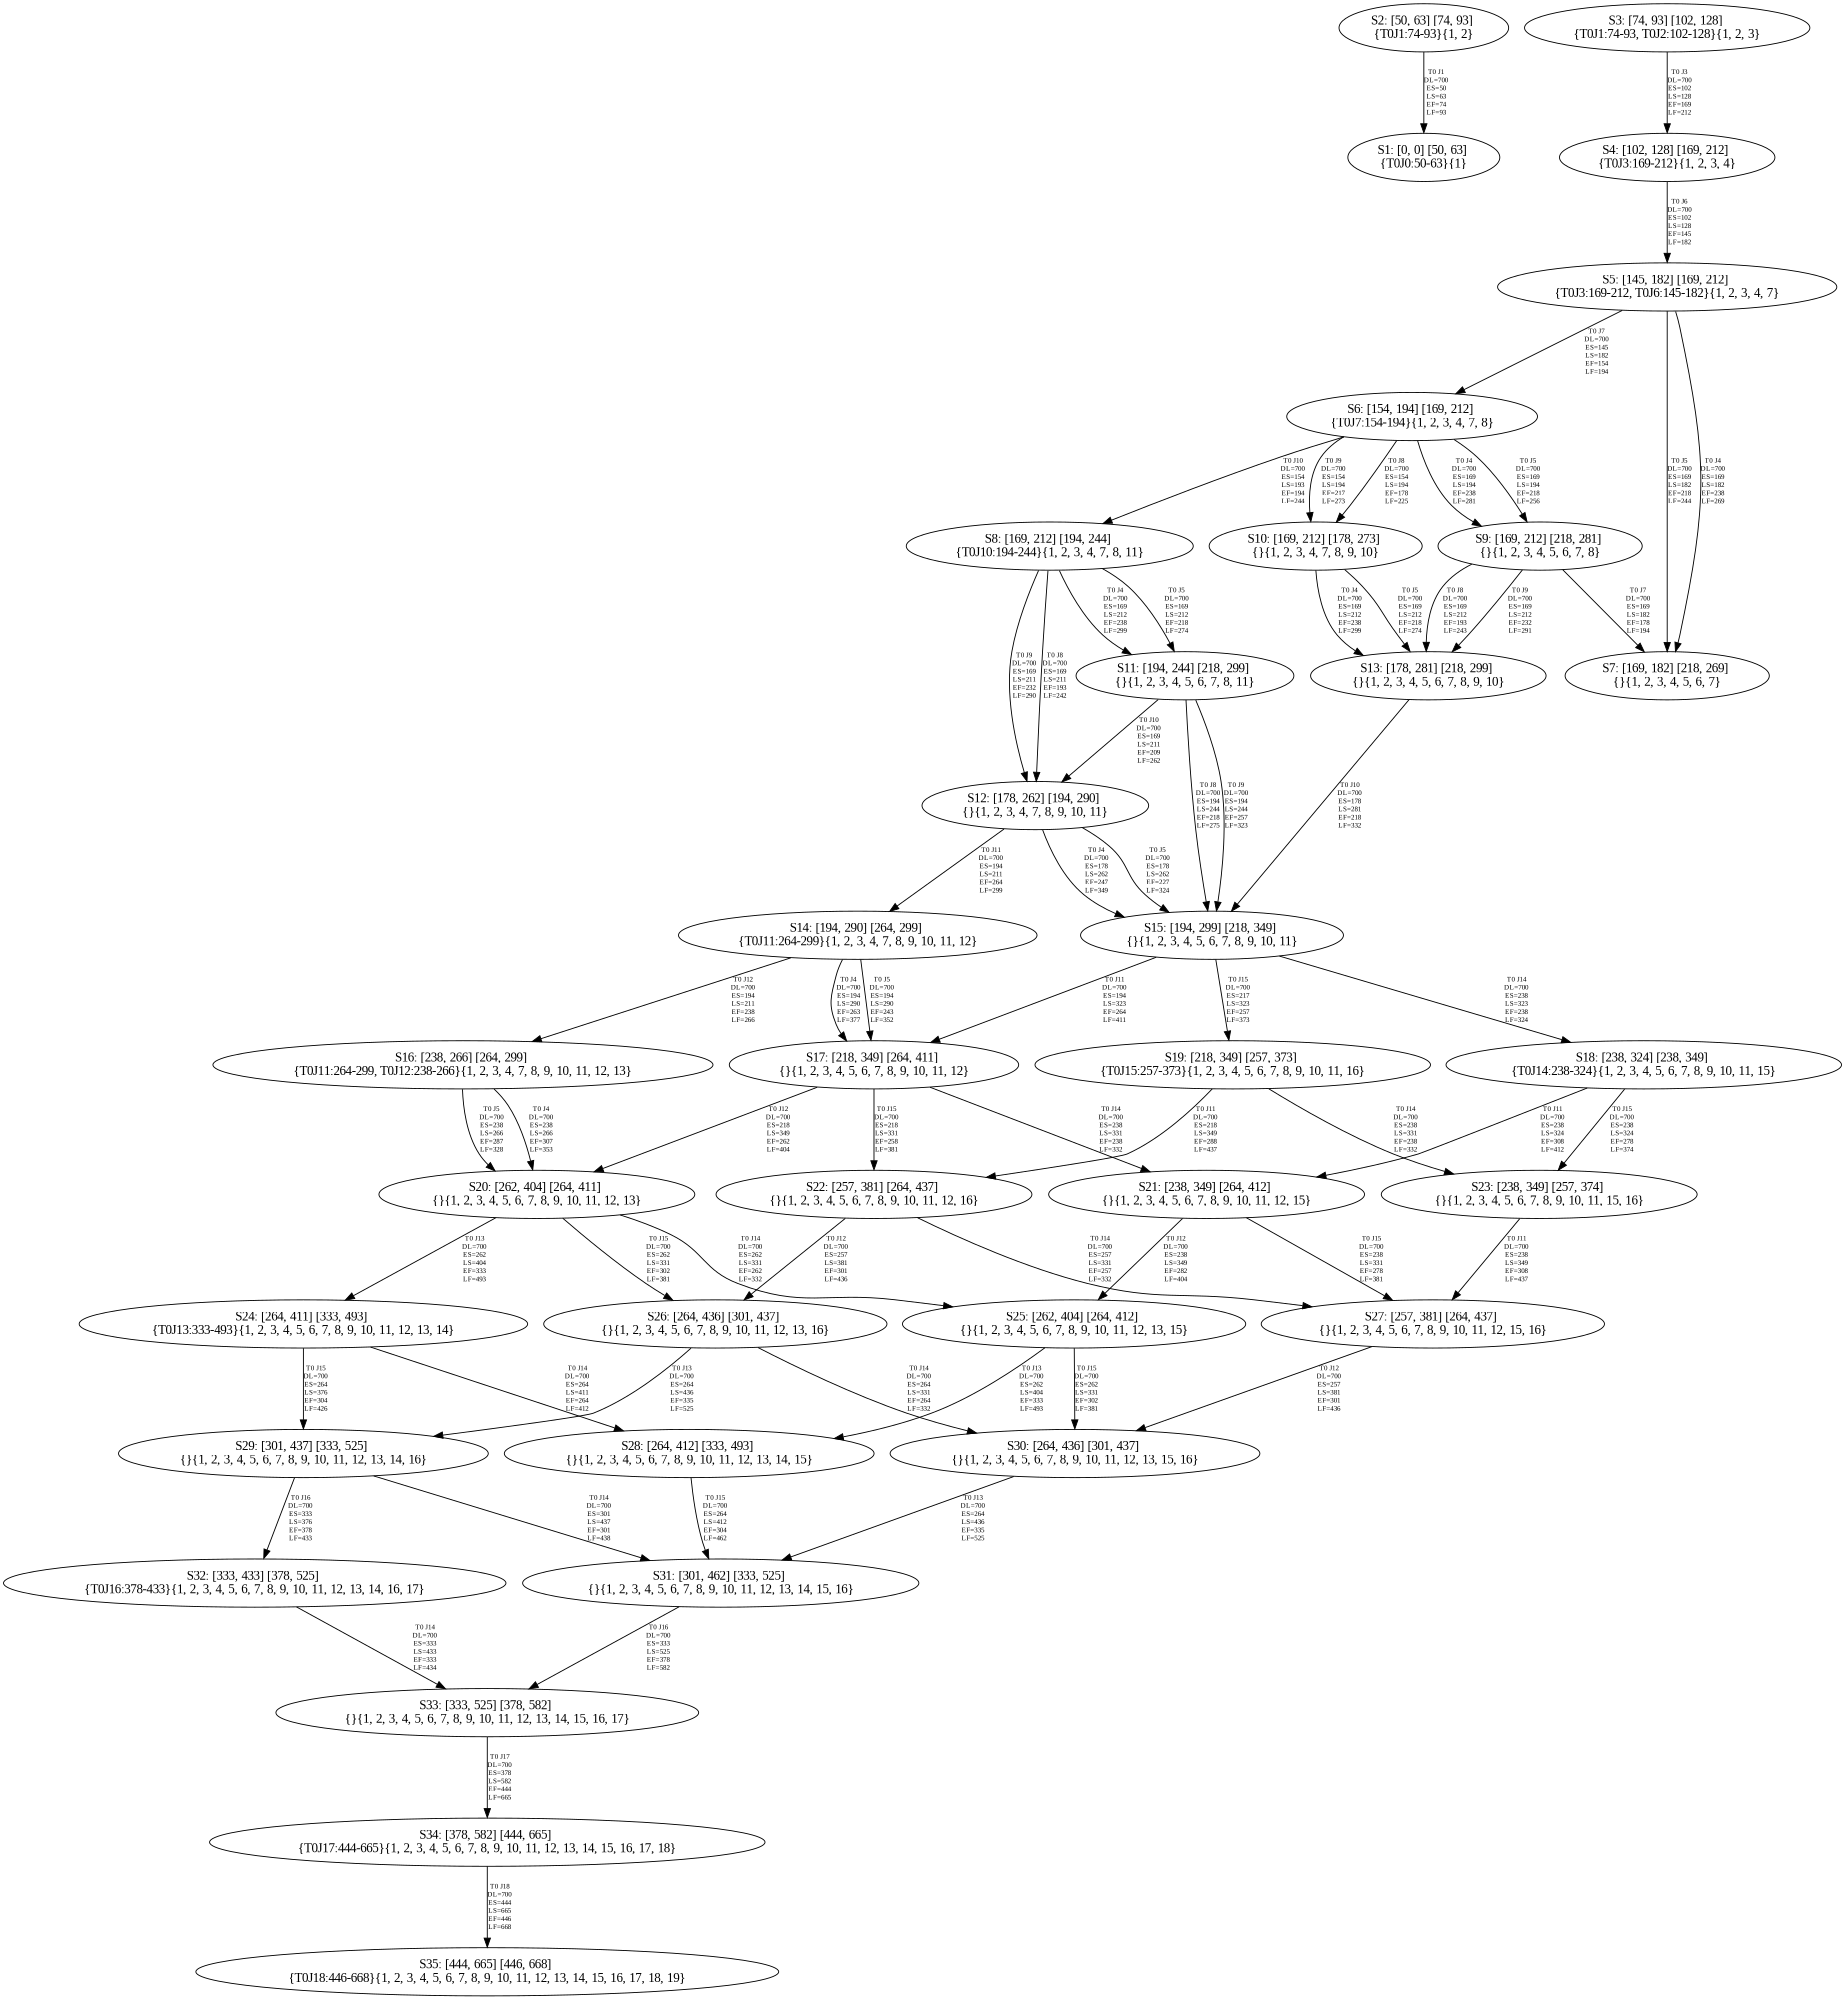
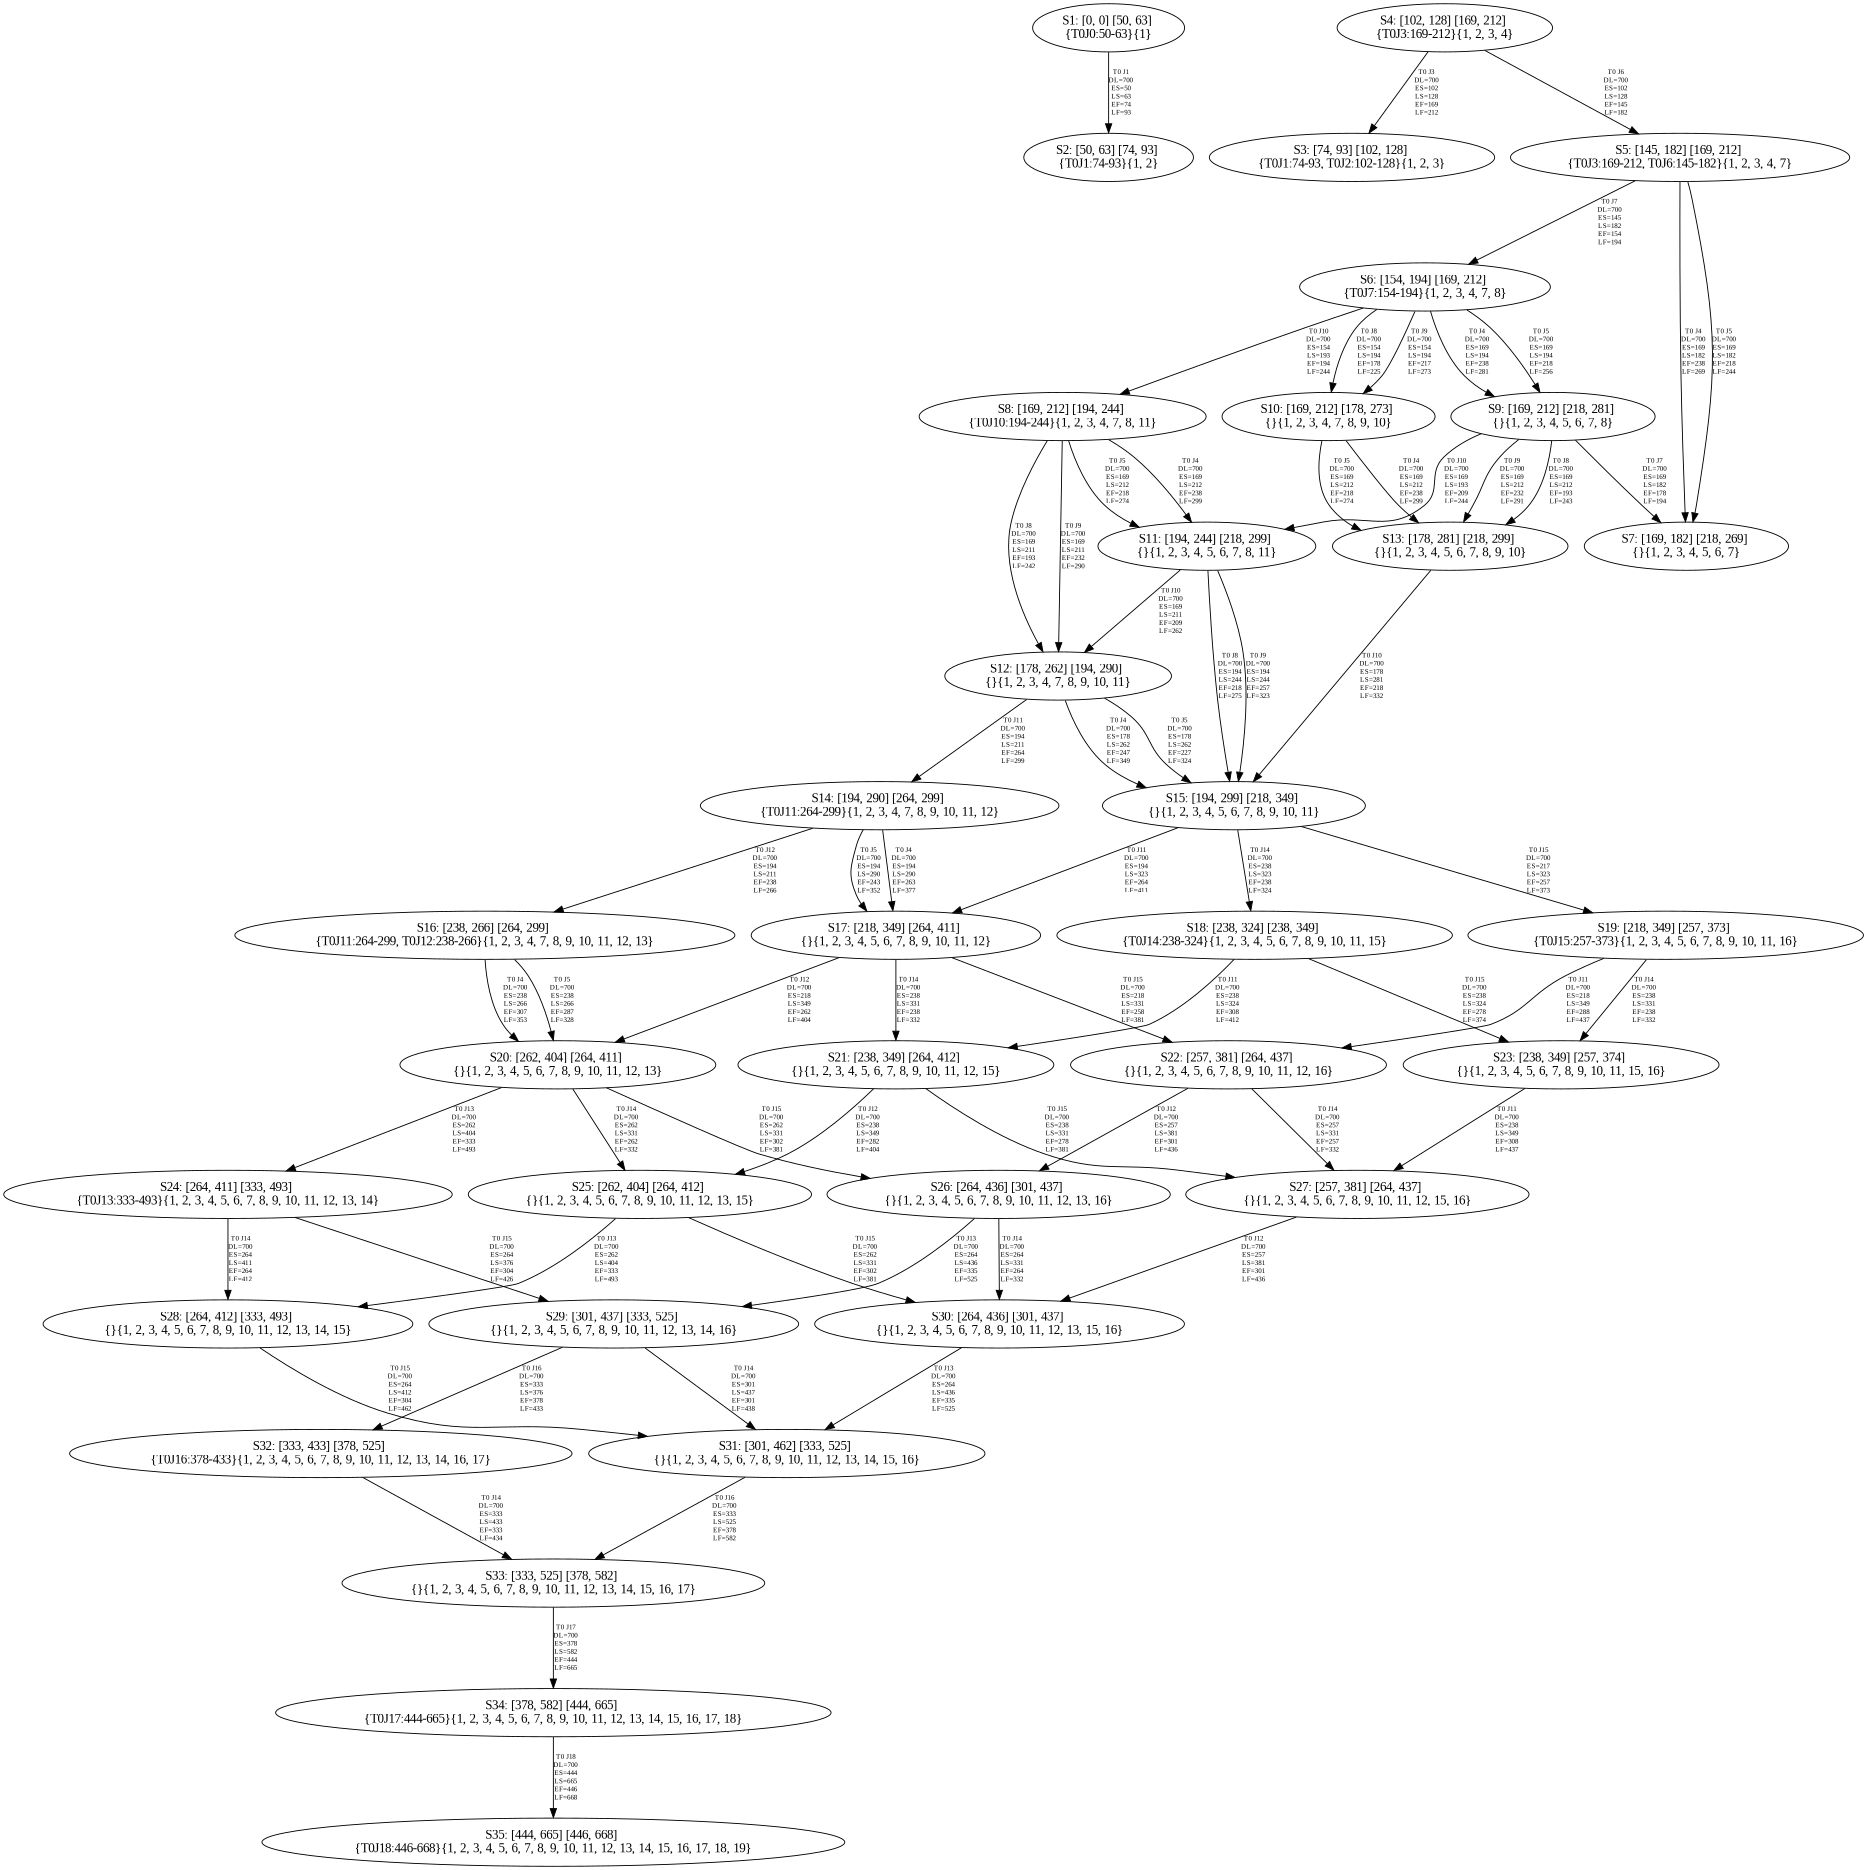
  digraph {
    fontname="Liberation Serif"
    node [fontname="Liberation Serif"]
    edge [fontname="Liberation Serif" fontsize=8]
    n1 [label="S1: [0, 0] [50, 63] \n{T0J0:50-63}{1}"]
    n2 [label="S2: [50, 63] [74, 93] \n{T0J1:74-93}{1, 2}"]
    n3 [label="S3: [74, 93] [102, 128] \n{T0J1:74-93, T0J2:102-128}{1, 2, 3}"]
    n4 [label="S4: [102, 128] [169, 212] \n{T0J3:169-212}{1, 2, 3, 4}"]
    n5 [label="S5: [145, 182] [169, 212] \n{T0J3:169-212, T0J6:145-182}{1, 2, 3, 4, 7}"]
    n6 [label="S6: [154, 194] [169, 212] \n{T0J7:154-194}{1, 2, 3, 4, 7, 8}"]
    n7 [label="S7: [169, 182] [218, 269] \n{}{1, 2, 3, 4, 5, 6, 7}"]
    n8 [label="S8: [169, 212] [194, 244] \n{T0J10:194-244}{1, 2, 3, 4, 7, 8, 11}"]
    n9 [label="S9: [169, 212] [218, 281] \n{}{1, 2, 3, 4, 5, 6, 7, 8}"]
    n10 [label="S10: [169, 212] [178, 273] \n{}{1, 2, 3, 4, 7, 8, 9, 10}"]
    n11 [label="S11: [194, 244] [218, 299] \n{}{1, 2, 3, 4, 5, 6, 7, 8, 11}"]
    n12 [label="S12: [178, 262] [194, 290] \n{}{1, 2, 3, 4, 7, 8, 9, 10, 11}"]
    n13 [label="S13: [178, 281] [218, 299] \n{}{1, 2, 3, 4, 5, 6, 7, 8, 9, 10}"]
    n14 [label="S15: [194, 299] [218, 349] \n{}{1, 2, 3, 4, 5, 6, 7, 8, 9, 10, 11}"]
    n15 [label="S14: [194, 290] [264, 299] \n{T0J11:264-299}{1, 2, 3, 4, 7, 8, 9, 10, 11, 12}"]
    n16 [label="S17: [218, 349] [264, 411] \n{}{1, 2, 3, 4, 5, 6, 7, 8, 9, 10, 11, 12}"]
    n17 [label="S18: [238, 324] [238, 349] \n{T0J14:238-324}{1, 2, 3, 4, 5, 6, 7, 8, 9, 10, 11, 15}"]
    n18 [label="S19: [218, 349] [257, 373] \n{T0J15:257-373}{1, 2, 3, 4, 5, 6, 7, 8, 9, 10, 11, 16}"]
    n19 [label="S16: [238, 266] [264, 299] \n{T0J11:264-299, T0J12:238-266}{1, 2, 3, 4, 7, 8, 9, 10, 11, 12, 13}"]
    n20 [label="S20: [262, 404] [264, 411] \n{}{1, 2, 3, 4, 5, 6, 7, 8, 9, 10, 11, 12, 13}"]
    n21 [label="S21: [238, 349] [264, 412] \n{}{1, 2, 3, 4, 5, 6, 7, 8, 9, 10, 11, 12, 15}"]
    n22 [label="S22: [257, 381] [264, 437] \n{}{1, 2, 3, 4, 5, 6, 7, 8, 9, 10, 11, 12, 16}"]
    n23 [label="S23: [238, 349] [257, 374] \n{}{1, 2, 3, 4, 5, 6, 7, 8, 9, 10, 11, 15, 16}"]
    n24 [label="S24: [264, 411] [333, 493] \n{T0J13:333-493}{1, 2, 3, 4, 5, 6, 7, 8, 9, 10, 11, 12, 13, 14}"]
    n25 [label="S25: [262, 404] [264, 412] \n{}{1, 2, 3, 4, 5, 6, 7, 8, 9, 10, 11, 12, 13, 15}"]
    n26 [label="S26: [264, 436] [301, 437] \n{}{1, 2, 3, 4, 5, 6, 7, 8, 9, 10, 11, 12, 13, 16}"]
    n27 [label="S27: [257, 381] [264, 437] \n{}{1, 2, 3, 4, 5, 6, 7, 8, 9, 10, 11, 12, 15, 16}"]
    n28 [label="S28: [264, 412] [333, 493] \n{}{1, 2, 3, 4, 5, 6, 7, 8, 9, 10, 11, 12, 13, 14, 15}"]
    n29 [label="S29: [301, 437] [333, 525] \n{}{1, 2, 3, 4, 5, 6, 7, 8, 9, 10, 11, 12, 13, 14, 16}"]
    n30 [label="S30: [264, 436] [301, 437] \n{}{1, 2, 3, 4, 5, 6, 7, 8, 9, 10, 11, 12, 13, 15, 16}"]
    n31 [label="S31: [301, 462] [333, 525] \n{}{1, 2, 3, 4, 5, 6, 7, 8, 9, 10, 11, 12, 13, 14, 15, 16}"]
    n32 [label="S32: [333, 433] [378, 525] \n{T0J16:378-433}{1, 2, 3, 4, 5, 6, 7, 8, 9, 10, 11, 12, 13, 14, 16, 17}"]
    n33 [label="S33: [333, 525] [378, 582] \n{}{1, 2, 3, 4, 5, 6, 7, 8, 9, 10, 11, 12, 13, 14, 15, 16, 17}"]
    n34 [label="S34: [378, 582] [444, 665] \n{T0J17:444-665}{1, 2, 3, 4, 5, 6, 7, 8, 9, 10, 11, 12, 13, 14, 15, 16, 17, 18}"]
    n35 [label="S35: [444, 665] [446, 668] \n{T0J18:446-668}{1, 2, 3, 4, 5, 6, 7, 8, 9, 10, 11, 12, 13, 14, 15, 16, 17, 18, 19}"]
-   n2 -> n1 [label="T0 J1\nDL=700\nES=50\nLS=63\nEF=74\nLF=93"]
-   n3 -> n4 [label="T0 J3\nDL=700\nES=102\nLS=128\nEF=169\nLF=212"]
+   n1 -> n2 [label="T0 J1\nDL=700\nES=50\nLS=63\nEF=74\nLF=93"]
+   n4 -> n3 [label="T0 J3\nDL=700\nES=102\nLS=128\nEF=169\nLF=212"]
    n4 -> n5 [label="T0 J6\nDL=700\nES=102\nLS=128\nEF=145\nLF=182"]
    n5 -> n6 [label="T0 J7\nDL=700\nES=145\nLS=182\nEF=154\nLF=194"]
    n5 -> n7 [label="T0 J4\nDL=700\nES=169\nLS=182\nEF=238\nLF=269"]
    n5 -> n7 [label="T0 J5\nDL=700\nES=169\nLS=182\nEF=218\nLF=244"]
    n6 -> n8 [label="T0 J10\nDL=700\nES=154\nLS=193\nEF=194\nLF=244"]
    n6 -> n9 [label="T0 J4\nDL=700\nES=169\nLS=194\nEF=238\nLF=281"]
    n6 -> n9 [label="T0 J5\nDL=700\nES=169\nLS=194\nEF=218\nLF=256"]
    n6 -> n10 [label="T0 J8\nDL=700\nES=154\nLS=194\nEF=178\nLF=225"]
    n6 -> n10 [label="T0 J9\nDL=700\nES=154\nLS=194\nEF=217\nLF=273"]
    n8 -> n11 [label="T0 J4\nDL=700\nES=169\nLS=212\nEF=238\nLF=299"]
    n8 -> n11 [label="T0 J5\nDL=700\nES=169\nLS=212\nEF=218\nLF=274"]
    n8 -> n12 [label="T0 J8\nDL=700\nES=169\nLS=211\nEF=193\nLF=242"]
    n8 -> n12 [label="T0 J9\nDL=700\nES=169\nLS=211\nEF=232\nLF=290"]
    n9 -> n7 [label="T0 J7\nDL=700\nES=169\nLS=182\nEF=178\nLF=194"]
+   n9 -> n11 [label="T0 J10\nDL=700\nES=169\nLS=193\nEF=209\nLF=244"]
    n9 -> n13 [label="T0 J8\nDL=700\nES=169\nLS=212\nEF=193\nLF=243"]
    n9 -> n13 [label="T0 J9\nDL=700\nES=169\nLS=212\nEF=232\nLF=291"]
    n10 -> n13 [label="T0 J4\nDL=700\nES=169\nLS=212\nEF=238\nLF=299"]
    n10 -> n13 [label="T0 J5\nDL=700\nES=169\nLS=212\nEF=218\nLF=274"]
    n11 -> n12 [label="T0 J10\nDL=700\nES=169\nLS=211\nEF=209\nLF=262"]
    n11 -> n14 [label="T0 J8\nDL=700\nES=194\nLS=244\nEF=218\nLF=275"]
    n11 -> n14 [label="T0 J9\nDL=700\nES=194\nLS=244\nEF=257\nLF=323"]
    n12 -> n14 [label="T0 J4\nDL=700\nES=178\nLS=262\nEF=247\nLF=349"]
    n12 -> n14 [label="T0 J5\nDL=700\nES=178\nLS=262\nEF=227\nLF=324"]
    n12 -> n15 [label="T0 J11\nDL=700\nES=194\nLS=211\nEF=264\nLF=299"]
    n13 -> n14 [label="T0 J10\nDL=700\nES=178\nLS=281\nEF=218\nLF=332"]
    n14 -> n16 [label="T0 J11\nDL=700\nES=194\nLS=323\nEF=264\nLF=411"]
    n14 -> n17 [label="T0 J14\nDL=700\nES=238\nLS=323\nEF=238\nLF=324"]
    n14 -> n18 [label="T0 J15\nDL=700\nES=217\nLS=323\nEF=257\nLF=373"]
    n15 -> n16 [label="T0 J4\nDL=700\nES=194\nLS=290\nEF=263\nLF=377"]
    n15 -> n16 [label="T0 J5\nDL=700\nES=194\nLS=290\nEF=243\nLF=352"]
    n15 -> n19 [label="T0 J12\nDL=700\nES=194\nLS=211\nEF=238\nLF=266"]
    n16 -> n20 [label="T0 J12\nDL=700\nES=218\nLS=349\nEF=262\nLF=404"]
    n16 -> n21 [label="T0 J14\nDL=700\nES=238\nLS=331\nEF=238\nLF=332"]
    n16 -> n22 [label="T0 J15\nDL=700\nES=218\nLS=331\nEF=258\nLF=381"]
    n17 -> n21 [label="T0 J11\nDL=700\nES=238\nLS=324\nEF=308\nLF=412"]
    n17 -> n23 [label="T0 J15\nDL=700\nES=238\nLS=324\nEF=278\nLF=374"]
    n18 -> n22 [label="T0 J11\nDL=700\nES=218\nLS=349\nEF=288\nLF=437"]
    n18 -> n23 [label="T0 J14\nDL=700\nES=238\nLS=331\nEF=238\nLF=332"]
    n19 -> n20 [label="T0 J4\nDL=700\nES=238\nLS=266\nEF=307\nLF=353"]
    n19 -> n20 [label="T0 J5\nDL=700\nES=238\nLS=266\nEF=287\nLF=328"]
    n20 -> n24 [label="T0 J13\nDL=700\nES=262\nLS=404\nEF=333\nLF=493"]
    n20 -> n25 [label="T0 J14\nDL=700\nES=262\nLS=331\nEF=262\nLF=332"]
    n20 -> n26 [label="T0 J15\nDL=700\nES=262\nLS=331\nEF=302\nLF=381"]
    n21 -> n25 [label="T0 J12\nDL=700\nES=238\nLS=349\nEF=282\nLF=404"]
    n21 -> n27 [label="T0 J15\nDL=700\nES=238\nLS=331\nEF=278\nLF=381"]
    n22 -> n26 [label="T0 J12\nDL=700\nES=257\nLS=381\nEF=301\nLF=436"]
    n22 -> n27 [label="T0 J14\nDL=700\nES=257\nLS=331\nEF=257\nLF=332"]
    n23 -> n27 [label="T0 J11\nDL=700\nES=238\nLS=349\nEF=308\nLF=437"]
    n24 -> n28 [label="T0 J14\nDL=700\nES=264\nLS=411\nEF=264\nLF=412"]
    n24 -> n29 [label="T0 J15\nDL=700\nES=264\nLS=376\nEF=304\nLF=426"]
    n25 -> n28 [label="T0 J13\nDL=700\nES=262\nLS=404\nEF=333\nLF=493"]
    n25 -> n30 [label="T0 J15\nDL=700\nES=262\nLS=331\nEF=302\nLF=381"]
    n26 -> n29 [label="T0 J13\nDL=700\nES=264\nLS=436\nEF=335\nLF=525"]
    n26 -> n30 [label="T0 J14\nDL=700\nES=264\nLS=331\nEF=264\nLF=332"]
    n27 -> n30 [label="T0 J12\nDL=700\nES=257\nLS=381\nEF=301\nLF=436"]
    n28 -> n31 [label="T0 J15\nDL=700\nES=264\nLS=412\nEF=304\nLF=462"]
    n29 -> n31 [label="T0 J14\nDL=700\nES=301\nLS=437\nEF=301\nLF=438"]
    n29 -> n32 [label="T0 J16\nDL=700\nES=333\nLS=376\nEF=378\nLF=433"]
    n30 -> n31 [label="T0 J13\nDL=700\nES=264\nLS=436\nEF=335\nLF=525"]
    n31 -> n33 [label="T0 J16\nDL=700\nES=333\nLS=525\nEF=378\nLF=582"]
    n32 -> n33 [label="T0 J14\nDL=700\nES=333\nLS=433\nEF=333\nLF=434"]
    n33 -> n34 [label="T0 J17\nDL=700\nES=378\nLS=582\nEF=444\nLF=665"]
    n34 -> n35 [label="T0 J18\nDL=700\nES=444\nLS=665\nEF=446\nLF=668"]
  }
